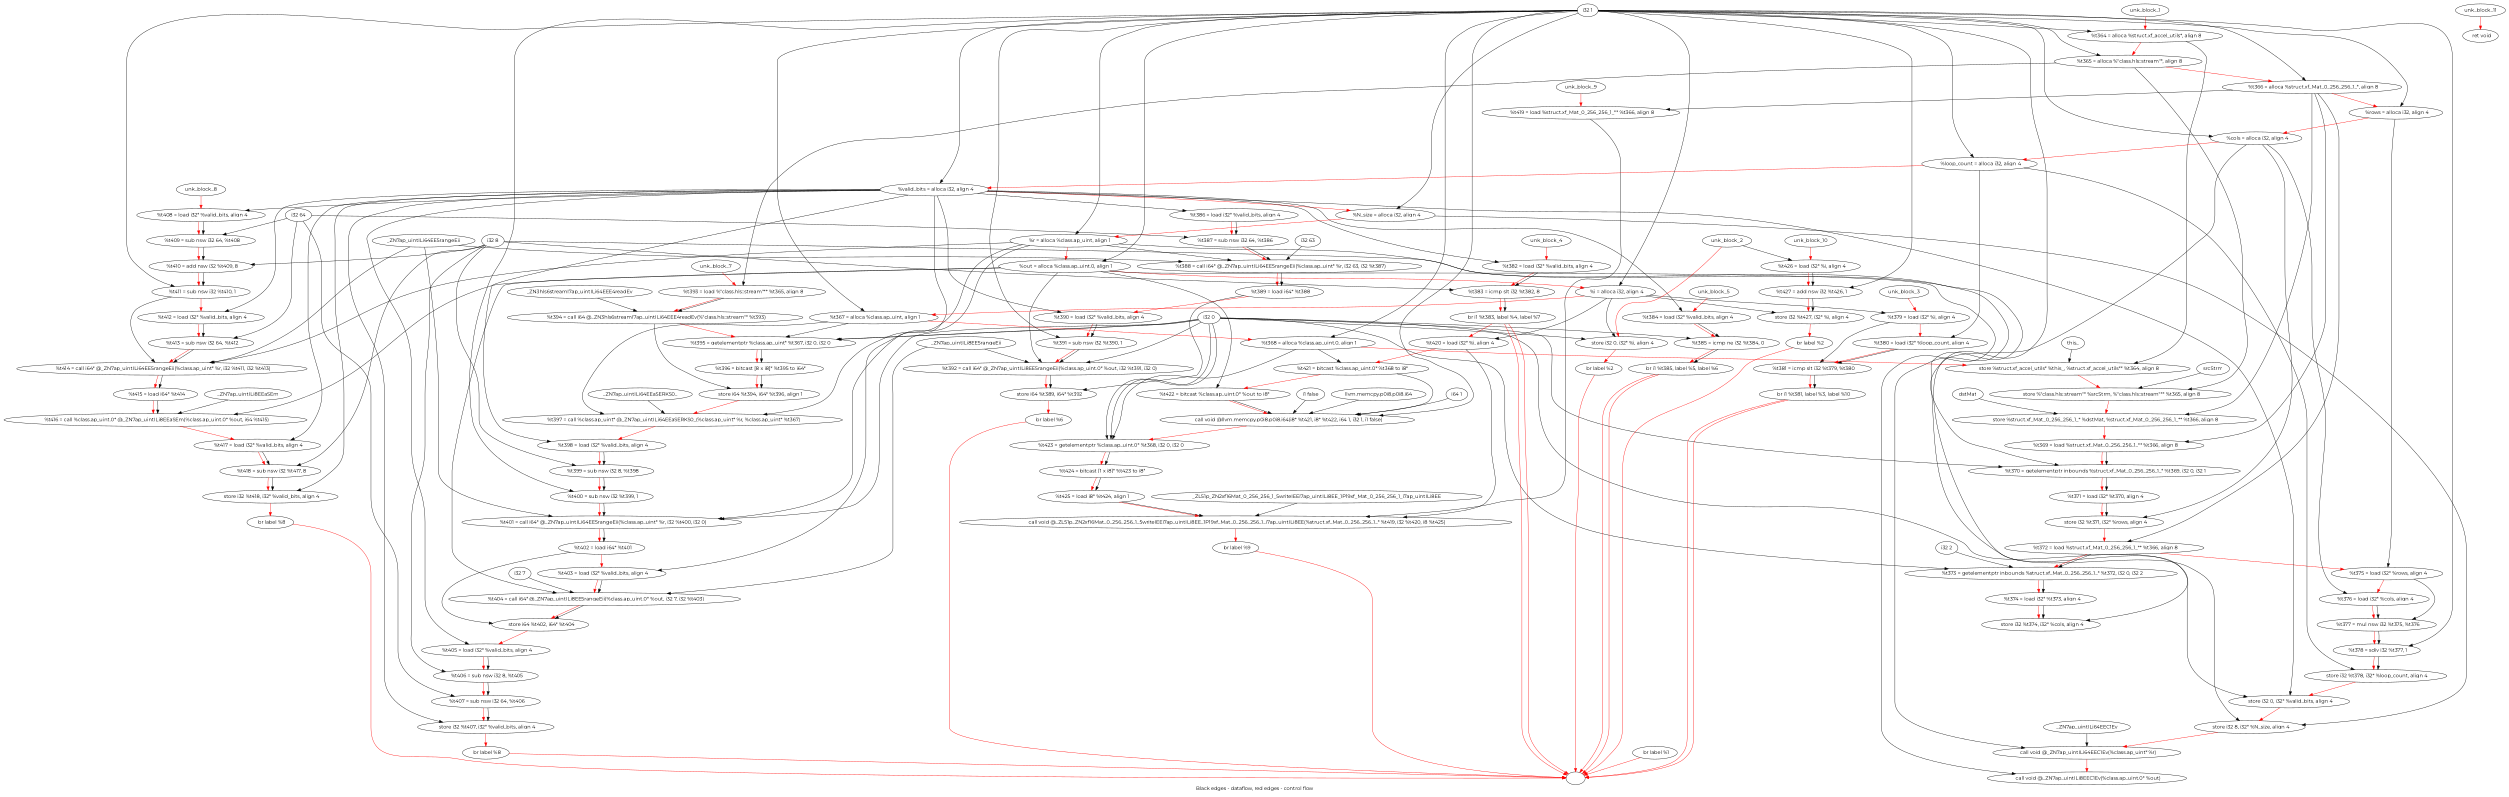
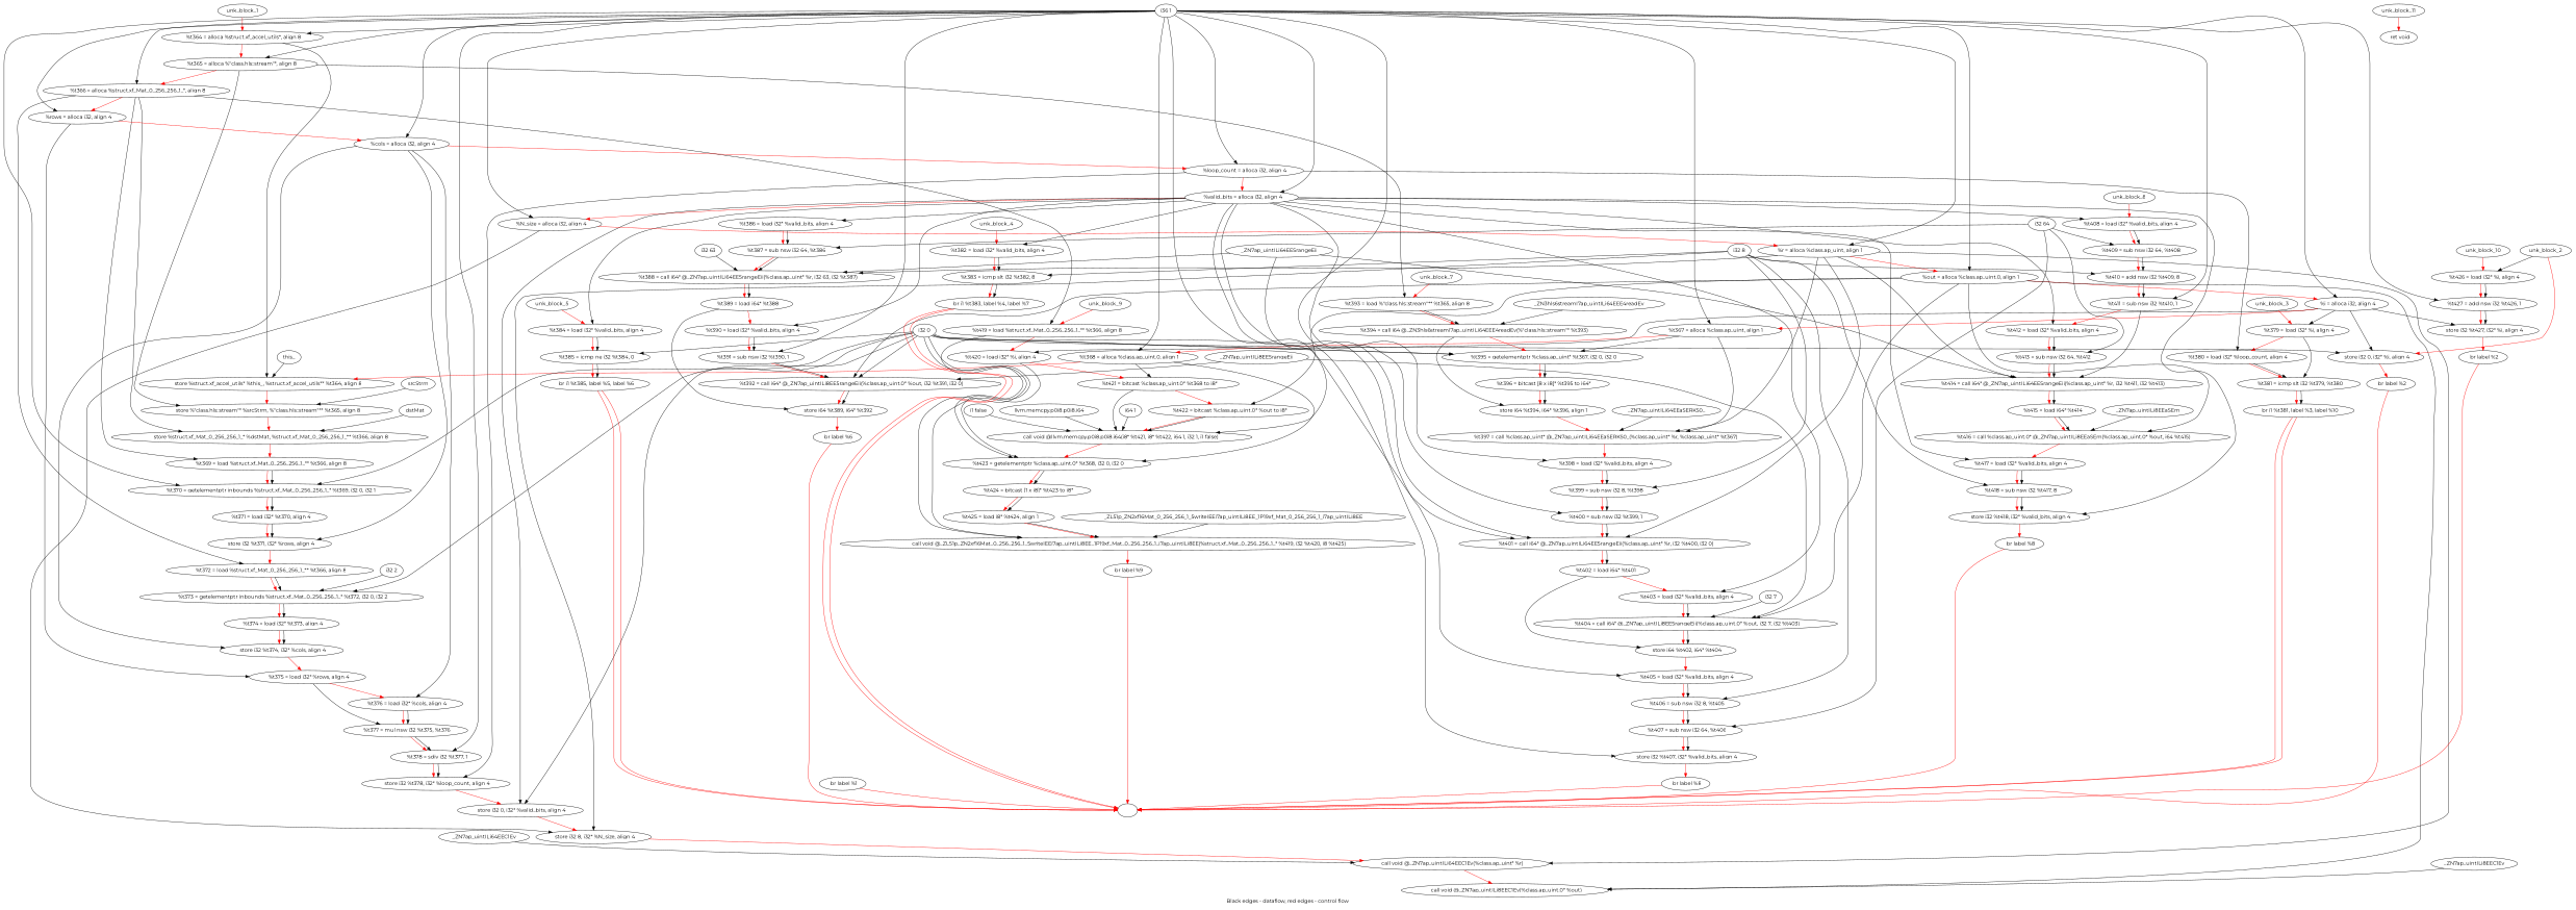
  digraph {
    compound=true
    fontname=Montserrat
    label="Black edges - dataflow, red edges - control flow"
    node [fontname=Montserrat]
    edge [fontname=Montserrat]
    n1 [label="  %t364 = alloca %struct.xf_accel_utils*, align 8"]
    n2 [label="  %t365 = alloca %\"class.hls::stream\"*, align 8"]
    n3 [label="  store %struct.xf_accel_utils* %this_, %struct.xf_accel_utils** %t364, align 8"]
    n4 [label="  %t366 = alloca %struct.xf_Mat_0_256_256_1_*, align 8"]
    n5 [label="  store %\"class.hls::stream\"* %srcStrm, %\"class.hls::stream\"** %t365, align 8"]
    n6 [label="  %t393 = load %\"class.hls::stream\"** %t365, align 8"]
    n7 [label="  %rows = alloca i32, align 4"]
    n8 [label="  store %struct.xf_Mat_0_256_256_1_* %dstMat, %struct.xf_Mat_0_256_256_1_** %t366, align 8"]
    n9 [label="  %t369 = load %struct.xf_Mat_0_256_256_1_** %t366, align 8"]
    n10 [label="  %t372 = load %struct.xf_Mat_0_256_256_1_** %t366, align 8"]
    n11 [label="  %t419 = load %struct.xf_Mat_0_256_256_1_** %t366, align 8"]
    n12 [label="  %t394 = call i64 @_ZN3hls6streamI7ap_uintILi64EEE4readEv(%\"class.hls::stream\"* %t393)"]
    n13 [label="  %cols = alloca i32, align 4"]
    n14 [label="  %t375 = load i32* %rows, align 4"]
    n15 [label="  %t370 = getelementptr inbounds %struct.xf_Mat_0_256_256_1_* %t369, i32 0, i32 1"]
    n16 [label="  %t373 = getelementptr inbounds %struct.xf_Mat_0_256_256_1_* %t372, i32 0, i32 2"]
    n17 [label="  %t420 = load i32* %i, align 4"]
    n18 [label="  call void @_ZL51p_ZN2xf16Mat_0_256_256_1_5writeIEEi7ap_uintILi8EE_1P19xf_Mat_0_256_256_1_i7ap_uintILi8EE(%struct.xf_Mat_0_256_256_1_* %t419, i32 %t420, i8 %t425)"]
    n19 [label="  store i32 %t371, i32* %rows, align 4"]
    n20 [label="  %loop_count = alloca i32, align 4"]
    n21 [label="  store i32 %t374, i32* %cols, align 4"]
    n22 [label="  %t376 = load i32* %cols, align 4"]
    n23 [label="  %t377 = mul nsw i32 %t375, %t376"]
    n24 [label="  %valid_bits = alloca i32, align 4"]
    n25 [label="  store i32 %t378, i32* %loop_count, align 4"]
    n26 [label="  %t380 = load i32* %loop_count, align 4"]
    n27 [label="  %N_size = alloca i32, align 4"]
    n28 [label="  store i32 0, i32* %valid_bits, align 4"]
    n29 [label="  %t382 = load i32* %valid_bits, align 4"]
    n30 [label="  %t384 = load i32* %valid_bits, align 4"]
    n31 [label="  %t386 = load i32* %valid_bits, align 4"]
    n32 [label="  %t390 = load i32* %valid_bits, align 4"]
    n33 [label="  %t398 = load i32* %valid_bits, align 4"]
    n34 [label="  %t403 = load i32* %valid_bits, align 4"]
    n35 [label="  %t405 = load i32* %valid_bits, align 4"]
    n36 [label="  store i32 %t407, i32* %valid_bits, align 4"]
    n37 [label="  %t408 = load i32* %valid_bits, align 4"]
    n38 [label="  %t412 = load i32* %valid_bits, align 4"]
    n39 [label="  %t417 = load i32* %valid_bits, align 4"]
    n40 [label="  store i32 %t418, i32* %valid_bits, align 4"]
    n41 [label="  %t381 = icmp slt i32 %t379, %t380"]
    n42 [label="  %r = alloca %class.ap_uint, align 1"]
    n43 [label="  store i32 8, i32* %N_size, align 4"]
    n44 [label="  %t383 = icmp slt i32 %t382, 8"]
    n45 [label="  %t385 = icmp ne i32 %t384, 0"]
    n46 [label="  %t387 = sub nsw i32 64, %t386"]
    n47 [label="  %t391 = sub nsw i32 %t390, 1"]
    n48 [label="  %t399 = sub nsw i32 8, %t398"]
    n49 [label="  %t404 = call i64* @_ZN7ap_uintILi8EE5rangeEii(%class.ap_uint.0* %out, i32 7, i32 %t403)"]
    n50 [label="  %t406 = sub nsw i32 8, %t405"]
    n51 [label="  br label %8"]
    n52 [label="  %t409 = sub nsw i32 64, %t408"]
    n53 [label="  %t413 = sub nsw i32 64, %t412"]
    n54 [label="  %t418 = sub nsw i32 %t417, 8"]
    n55 [label="  br label %8"]
    n56 [label="  %out = alloca %class.ap_uint.0, align 1"]
    n57 [label="  call void @_ZN7ap_uintILi64EEC1Ev(%class.ap_uint* %r)"]
    n58 [label="  %t388 = call i64* @_ZN7ap_uintILi64EE5rangeEii(%class.ap_uint* %r, i32 63, i32 %t387)"]
    n59 [label="  %t397 = call %class.ap_uint* @_ZN7ap_uintILi64EEaSERKS0_(%class.ap_uint* %r, %class.ap_uint* %t367)"]
    n60 [label="  %t401 = call i64* @_ZN7ap_uintILi64EE5rangeEii(%class.ap_uint* %r, i32 %t400, i32 0)"]
    n61 [label="  %t414 = call i64* @_ZN7ap_uintILi64EE5rangeEii(%class.ap_uint* %r, i32 %t411, i32 %t413)"]
    n62 [label="  %i = alloca i32, align 4"]
    n63 [label="  call void @_ZN7ap_uintILi8EEC1Ev(%class.ap_uint.0* %out)"]
    n64 [label="  %t392 = call i64* @_ZN7ap_uintILi8EE5rangeEii(%class.ap_uint.0* %out, i32 %t391, i32 0)"]
    n65 [label="  %t416 = call %class.ap_uint.0* @_ZN7ap_uintILi8EEaSEm(%class.ap_uint.0* %out, i64 %t415)"]
    n66 [label="  %t422 = bitcast %class.ap_uint.0* %out to i8*"]
    n67 [label="  %t389 = load i64* %t388"]
    n68 [label="  %t402 = load i64* %t401"]
    n69 [label="  %t415 = load i64* %t414"]
    n70 [label="  %t367 = alloca %class.ap_uint, align 1"]
    n71 [label="  store i32 0, i32* %i, align 4"]
    n72 [label="  %t379 = load i32* %i, align 4"]
    n73 [label="  store i32 %t427, i32* %i, align 4"]
    n74 [label="  store i64 %t389, i64* %t392"]
    n75 [label="  store i64 %t402, i64* %t404"]
    n76 [label="  call void @llvm.memcpy.p0i8.p0i8.i64(i8* %t421, i8* %t422, i64 1, i32 1, i1 false)"]
    n77 [label="  %t368 = alloca %class.ap_uint.0, align 1"]
    n78 [label="  %t395 = getelementptr %class.ap_uint* %t367, i32 0, i32 0"]
    n79 [label="  br label %2"]
    n80 [label="  %t421 = bitcast %class.ap_uint.0* %t368 to i8*"]
    n81 [label="  %t426 = load i32* %i, align 4"]
    n82 [label="  %t427 = add nsw i32 %t426, 1"]
    n83 [label="  br label %2"]
    n84 [label="  %t423 = getelementptr %class.ap_uint.0* %t368, i32 0, i32 0"]
    n85 [label="  %t396 = bitcast [8 x i8]* %t395 to i64*"]
    n86 [label="  %t424 = bitcast [1 x i8]* %t423 to i8*"]
    n87 [label="  %t371 = load i32* %t370, align 4"]
    n88 [label="  %t374 = load i32* %t373, align 4"]
    n89 [label="  %t378 = sdiv i32 %t377, 1"]
    n90 [label="  br label %1"]
    ""
    unk_block_1
-   "i32 1"
+   "i32 1" [label="i36 1"]
    n94 [label="  %t400 = sub nsw i32 %t399, 1"]
    n95 [label="  %t411 = sub nsw i32 %t410, 1"]
    this_
    srcStrm
    dstMat
    "i32 0"
    n100 [label="  br i1 %t385, label %5, label %6"]
    "i32 2"
    "i32 8"
    n103 [label="  %t410 = add nsw i32 %t409, 8"]
    n104 [label="  br i1 %t383, label %4, label %7"]
    n105 [label="  %t407 = sub nsw i32 64, %t406"]
    _ZN7ap_uintILi64EEC1Ev
+   _ZN7ap_uintILi8EEC1Ev
    unk_block_2
    n109 [label="  br i1 %t381, label %3, label %10"]
    unk_block_3
    unk_block_4
    unk_block_5
    n113 [label="  br label %6"]
    "i32 64"
    "i32 63"
    _ZN7ap_uintILi64EE5rangeEii
    _ZN7ap_uintILi8EE5rangeEii
    n118 [label="  store i64 %t394, i64* %t396, align 1"]
    unk_block_7
    _ZN3hls6streamI7ap_uintILi64EEE4readEv
    _ZN7ap_uintILi64EEaSERKS0_
    "i32 7"
    unk_block_8
    _ZN7ap_uintILi8EEaSEm
    n125 [label="  br label %9"]
    n126 [label="  %t425 = load i8* %t424, align 1"]
    unk_block_9
    "i64 1"
    "i1 false"
    "llvm.memcpy.p0i8.p0i8.i64"
    _ZL51p_ZN2xf16Mat_0_256_256_1_5writeIEEi7ap_uintILi8EE_1P19xf_Mat_0_256_256_1_i7ap_uintILi8EE
    unk_block_10
    n133 [label="  ret void"]
    unk_block_11
    n1 -> n2 [color=red weight=2]
    n1 -> n3
    n2 -> n4 [color=red weight=2]
    n2 -> n5
    n2 -> n6
    n3 -> n5 [color=red weight=2]
    n4 -> n7 [color=red weight=2]
    n4 -> n8
    n4 -> n9
    n4 -> n10
    n4 -> n11
    n5 -> n8 [color=red weight=2]
    n6 -> n12 [color=red weight=2]
    n6 -> n12
    n7 -> n13 [color=red weight=2]
    n7 -> n14
    n8 -> n9 [color=red weight=2]
    n9 -> n15 [color=red weight=2]
    n9 -> n15
    n10 -> n16 [color=red weight=2]
    n10 -> n16
-   n104 -> n17 [color=red weight=2]
+   n11 -> n17 [color=red weight=2]
    n11 -> n18
    n12 -> n78 [color=red weight=2]
    n12 -> n118
    n13 -> n19
    n13 -> n20 [color=red weight=2]
    n13 -> n21
    n13 -> n22
    n14 -> n22 [color=red weight=2]
    n14 -> n23
    n15 -> n87 [color=red weight=2]
    n15 -> n87
    n16 -> n88 [color=red weight=2]
    n16 -> n88
    n17 -> n18
    n17 -> n80 [color=red weight=2]
    n18 -> n125 [color=red weight=2]
    n19 -> n10 [color=red weight=2]
    n20 -> n24 [color=red weight=2]
    n20 -> n25
    n20 -> n26
-   n10 -> n14 [color=red weight=2]
+   n21 -> n14 [color=red weight=2]
    n22 -> n23 [color=red weight=2]
    n22 -> n23
    n23 -> n89 [color=red weight=2]
    n23 -> n89
    n24 -> n27 [color=red weight=2]
    n24 -> n28
    n24 -> n29
    n24 -> n30
    n24 -> n31
    n24 -> n32
    n24 -> n33
    n24 -> n34
    n24 -> n35
    n24 -> n36
    n24 -> n37
    n24 -> n38
    n24 -> n39
    n24 -> n40
    n25 -> n28 [color=red weight=2]
    n26 -> n41 [color=red weight=2]
    n26 -> n41
    n27 -> n42 [color=red weight=2]
    n27 -> n43
    n28 -> n43 [color=red weight=2]
    n29 -> n44 [color=red weight=2]
    n29 -> n44
    n30 -> n45 [color=red weight=2]
    n30 -> n45
    n31 -> n46 [color=red weight=2]
    n31 -> n46
    n32 -> n47 [color=red weight=2]
    n32 -> n47
    n33 -> n48 [color=red weight=2]
    n33 -> n48
    n34 -> n49 [color=red weight=2]
    n34 -> n49
    n35 -> n50 [color=red weight=2]
    n35 -> n50
    n36 -> n51 [color=red weight=2]
    n37 -> n52 [color=red weight=2]
    n37 -> n52
    n38 -> n53 [color=red weight=2]
    n38 -> n53
    n39 -> n54 [color=red weight=2]
    n39 -> n54
    n40 -> n55 [color=red weight=2]
    n41 -> n109 [color=red weight=2]
    n41 -> n109
    n42 -> n56 [color=red weight=2]
    n42 -> n57
    n42 -> n58
    n42 -> n59
    n42 -> n60
    n42 -> n61
    n43 -> n57 [color=red weight=2]
    n44 -> n104 [color=red weight=2]
    n44 -> n104
    n45 -> n100 [color=red weight=2]
    n45 -> n100
    n46 -> n58 [color=red weight=2]
    n46 -> n58
    n47 -> n64 [color=red weight=2]
    n47 -> n64
    n48 -> n94 [color=red weight=2]
    n48 -> n94
    n49 -> n75 [color=red weight=2]
    n49 -> n75
    n50 -> n105 [color=red weight=2]
    n50 -> n105
    n51 -> "" [color=red]
    n52 -> n103 [color=red weight=2]
    n52 -> n103
    n53 -> n61 [color=red weight=2]
    n53 -> n61
    n54 -> n40 [color=red weight=2]
    n54 -> n40
    n55 -> "" [color=red]
    n56 -> n49
    n56 -> n62 [color=red weight=2]
    n56 -> n63
    n56 -> n64
    n56 -> n65
    n56 -> n66
    n57 -> n63 [color=red weight=2]
    n58 -> n67 [color=red weight=2]
    n58 -> n67
    n59 -> n33 [color=red weight=2]
    n60 -> n68 [color=red weight=2]
    n60 -> n68
    n61 -> n69 [color=red weight=2]
    n61 -> n69
    n62 -> n17
    n62 -> n70 [color=red weight=2]
    n62 -> n71
    n62 -> n72
    n62 -> n73
    n64 -> n74 [color=red weight=2]
    n64 -> n74
    n65 -> n39 [color=red weight=2]
    n66 -> n76 [color=red weight=2]
    n66 -> n76
    n67 -> n32 [color=red weight=2]
    n67 -> n74
    n68 -> n34 [color=red weight=2]
    n68 -> n75
    n69 -> n65 [color=red weight=2]
    n69 -> n65
    n70 -> n59
    n70 -> n77 [color=red weight=2]
    n70 -> n78
    n71 -> n79 [color=red weight=2]
    n72 -> n26 [color=red weight=2]
    n72 -> n41
    n73 -> n83 [color=red weight=2]
    n74 -> n113 [color=red weight=2]
    n75 -> n35 [color=red weight=2]
    n76 -> n84 [color=red weight=2]
    n77 -> n3 [color=red weight=2]
    n77 -> n80
    n77 -> n84
    n78 -> n85 [color=red weight=2]
    n78 -> n85
    n79 -> "" [color=red]
    n80 -> n66 [color=red weight=2]
    n80 -> n76
    n81 -> n82 [color=red weight=2]
    n81 -> n82
    n82 -> n73 [color=red weight=2]
    n82 -> n73
    n83 -> "" [color=red]
    n84 -> n86 [color=red weight=2]
    n84 -> n86
    n85 -> n118 [color=red weight=2]
    n85 -> n118
    n86 -> n126 [color=red weight=2]
    n86 -> n126
    n87 -> n19 [color=red weight=2]
    n87 -> n19
    n88 -> n21 [color=red weight=2]
    n88 -> n21
    n89 -> n25 [color=red weight=2]
    n89 -> n25
    n90 -> "" [color=red]
    unk_block_1 -> n1 [color=red]
    "i32 1" -> n1
    "i32 1" -> n2
    "i32 1" -> n4
    "i32 1" -> n7
    "i32 1" -> n13
    "i32 1" -> n15
    "i32 1" -> n20
    "i32 1" -> n24
    "i32 1" -> n27
    "i32 1" -> n42
    "i32 1" -> n47
    "i32 1" -> n56
    "i32 1" -> n62
    "i32 1" -> n70
    "i32 1" -> n76
    "i32 1" -> n77
    "i32 1" -> n82
    "i32 1" -> n89
    "i32 1" -> n94
    "i32 1" -> n95
    n94 -> n60 [color=red weight=2]
    n94 -> n60
    n95 -> n38 [color=red weight=2]
    n95 -> n61
    this_ -> n3
    srcStrm -> n5
    dstMat -> n8
    "i32 0" -> n15
    "i32 0" -> n16
    "i32 0" -> n28
    "i32 0" -> n45
    "i32 0" -> n60
    "i32 0" -> n64
    "i32 0" -> n71
    "i32 0" -> n78
    "i32 0" -> n78
    "i32 0" -> n84
    "i32 0" -> n84
    n100 -> "" [color=red]
    n100 -> "" [color=red]
    "i32 2" -> n16
    "i32 8" -> n43
    "i32 8" -> n44
    "i32 8" -> n48
    "i32 8" -> n50
    "i32 8" -> n54
    "i32 8" -> n103
    n103 -> n95 [color=red weight=2]
    n103 -> n95
    n104 -> "" [color=red]
    n104 -> "" [color=red]
    n105 -> n36 [color=red weight=2]
    n105 -> n36
    _ZN7ap_uintILi64EEC1Ev -> n57
+   _ZN7ap_uintILi8EEC1Ev -> n63
    unk_block_2 -> n71 [color=red]
    unk_block_2 -> n81
    n109 -> "" [color=red]
    n109 -> "" [color=red]
    unk_block_3 -> n72 [color=red]
    unk_block_4 -> n29 [color=red]
    unk_block_5 -> n30 [color=red]
    n113 -> "" [color=red]
    "i32 64" -> n46
    "i32 64" -> n52
    "i32 64" -> n53
    "i32 64" -> n105
    "i32 63" -> n58
    _ZN7ap_uintILi64EE5rangeEii -> n58
    _ZN7ap_uintILi64EE5rangeEii -> n60
    _ZN7ap_uintILi64EE5rangeEii -> n61
    _ZN7ap_uintILi8EE5rangeEii -> n49
    _ZN7ap_uintILi8EE5rangeEii -> n64
    n118 -> n59 [color=red weight=2]
    unk_block_7 -> n6 [color=red]
    _ZN3hls6streamI7ap_uintILi64EEE4readEv -> n12
    _ZN7ap_uintILi64EEaSERKS0_ -> n59
    "i32 7" -> n49
    unk_block_8 -> n37 [color=red]
    _ZN7ap_uintILi8EEaSEm -> n65
    n125 -> "" [color=red]
    n126 -> n18 [color=red weight=2]
    n126 -> n18
    unk_block_9 -> n11 [color=red]
    "i64 1" -> n76
    "i1 false" -> n76
    "llvm.memcpy.p0i8.p0i8.i64" -> n76
    _ZL51p_ZN2xf16Mat_0_256_256_1_5writeIEEi7ap_uintILi8EE_1P19xf_Mat_0_256_256_1_i7ap_uintILi8EE -> n18
    unk_block_10 -> n81 [color=red]
    unk_block_11 -> n133 [color=red]
  }
